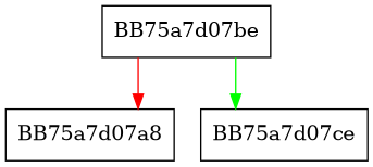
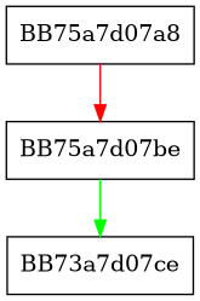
  digraph {
    fontname="DejaVu Serif"
    splines=ortho
    node [fontname="DejaVu Serif" shape=box]
    edge [fontname="DejaVu Serif"]
    BB75a7d07a8
    BB75a7d07be
-   BB75a7d07ce
-   BB75a7d07be -> BB75a7d07a8 [color=red]
+   BB75a7d07ce [label=BB73a7d07ce]
+   BB75a7d07a8 -> BB75a7d07be [color=red]
    BB75a7d07be -> BB75a7d07ce [color=green]
  }
